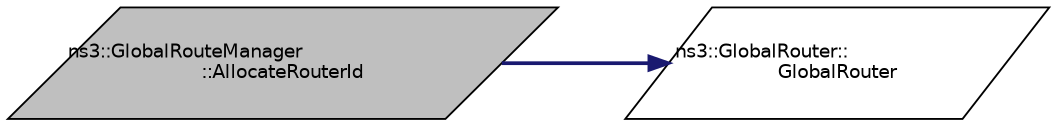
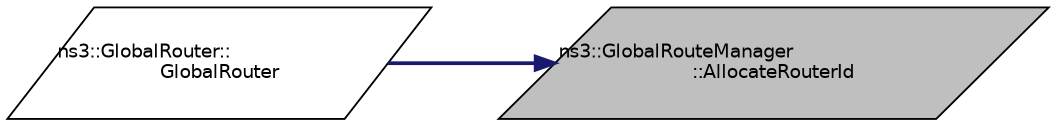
  digraph {
    rankdir=RL
    node [color=black fontname=Helvetica fontsize=10 shape=parallelogram style=filled]
    n1 [fillcolor=grey75 fontcolor=black height=0.2 label="ns3::GlobalRouteManager\l::AllocateRouterId" width=0.4]
    n2 [fillcolor=white height=0.2 label="ns3::GlobalRouter::\lGlobalRouter" width=0.4]
-   n2 -> n1 [color=midnightblue dir=back fontname=Helvetica fontsize=10 labelfontname=Helvetica labelfontsize=10 style=bold]
+   n1 -> n2 [color=midnightblue dir=back fontname=Helvetica fontsize=10 labelfontname=Helvetica labelfontsize=10 style=bold]
  }
